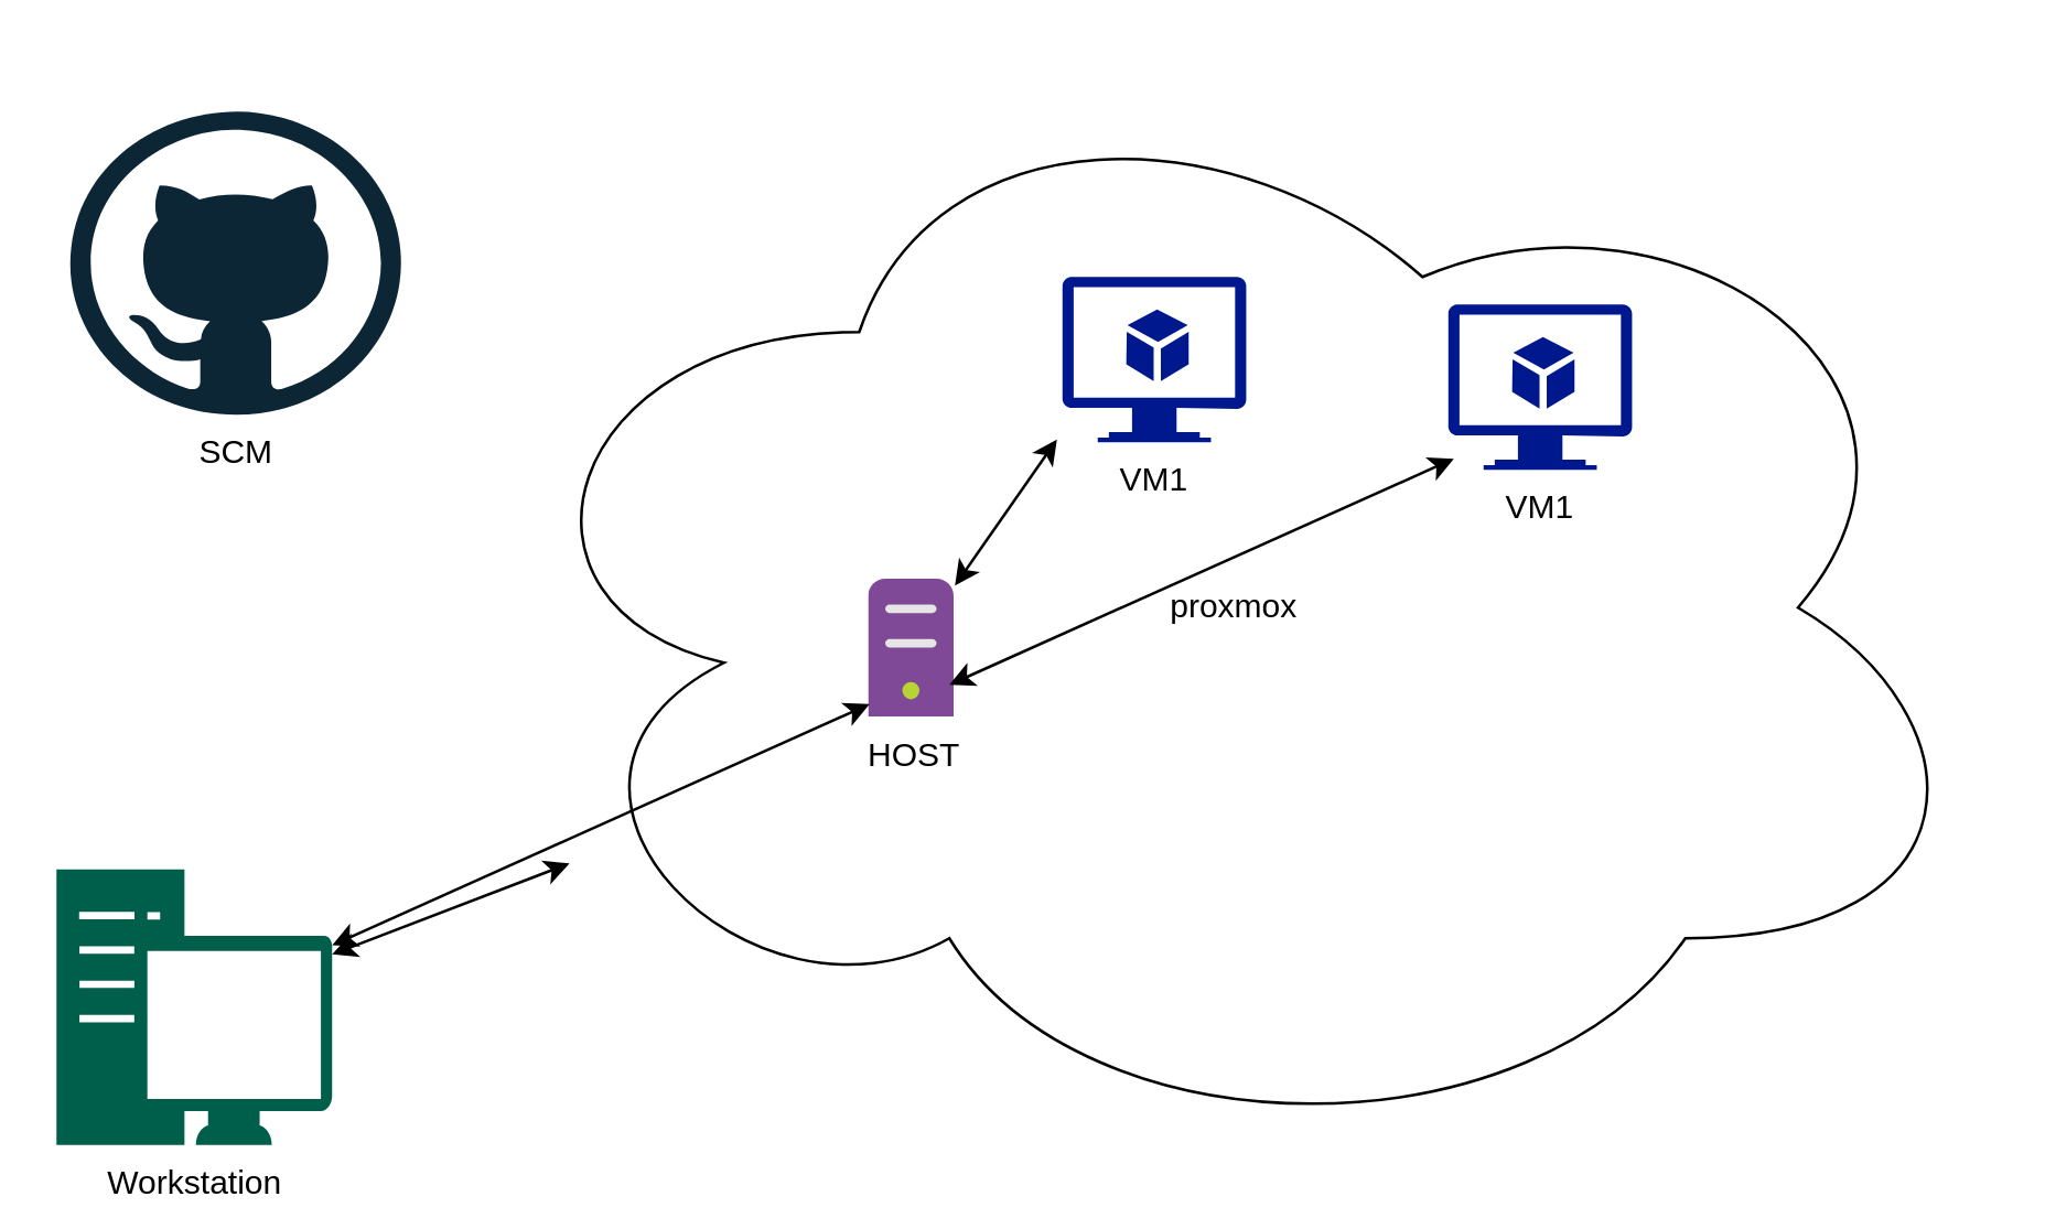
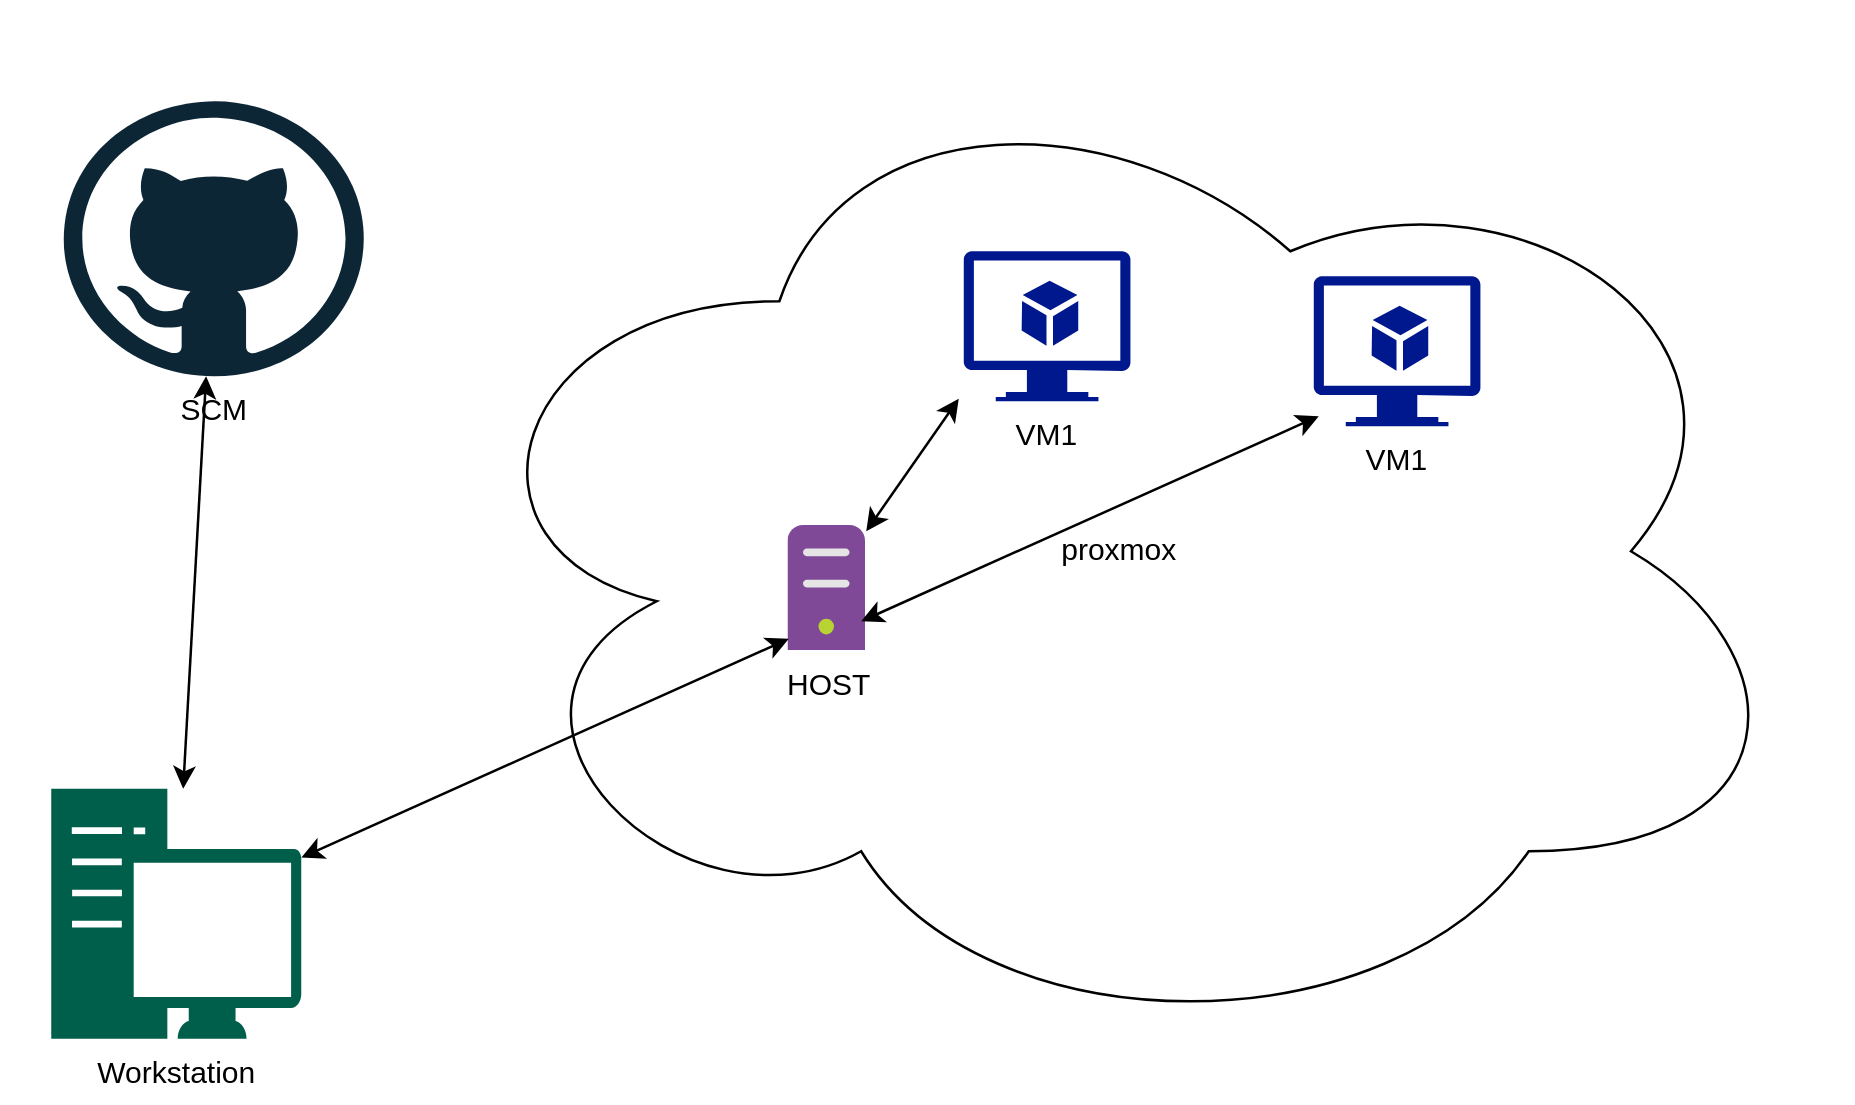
  <mxCell id="0" />
  <mxCell id="1" parent="0" />
  <mxCell id="2" value="SCM" style="dashed=0;outlineConnect=0;html=1;align=center;labelPosition=center;verticalLabelPosition=bottom;verticalAlign=top;shape=mxgraph.weblogos.github" vertex="1" parent="1"><mxGeometry x="25" y="40" width="120" height="110" as="geometry" /></mxCell>
  <mxCell id="3" value="proxmox" style="ellipse;shape=cloud;whiteSpace=wrap;html=1;" vertex="1" parent="1"><mxGeometry x="175" y="20" width="545" height="400" as="geometry" /></mxCell>
  <mxCell id="4" value="VM1" style="sketch=0;aspect=fixed;pointerEvents=1;shadow=0;dashed=0;html=1;strokeColor=none;labelPosition=center;verticalLabelPosition=bottom;verticalAlign=top;align=center;fillColor=#00188D;shape=mxgraph.azure.virtual_machine_feature" vertex="1" parent="1"><mxGeometry x="385" y="100" width="66.67" height="60" as="geometry" /></mxCell>
  <mxCell id="5" value="VM1" style="sketch=0;aspect=fixed;pointerEvents=1;shadow=0;dashed=0;html=1;strokeColor=none;labelPosition=center;verticalLabelPosition=bottom;verticalAlign=top;align=center;fillColor=#00188D;shape=mxgraph.azure.virtual_machine_feature" vertex="1" parent="1"><mxGeometry x="525" y="110" width="66.67" height="60" as="geometry" /></mxCell>
  <mxCell id="6" value="HOST" style="image;sketch=0;aspect=fixed;html=1;points=[];align=center;fontSize=12;image=img/lib/mscae/Non_Azure_Machine.svg;" vertex="1" parent="1"><mxGeometry x="315" y="210" width="31" height="50" as="geometry" /></mxCell>
  <mxCell id="7" value="" style="endArrow=classic;startArrow=classic;html=1;rounded=0;entryX=-0.03;entryY=0.983;entryDx=0;entryDy=0;entryPerimeter=0;exitX=1;exitY=0.04;exitDx=0;exitDy=0;exitPerimeter=0;" edge="1" parent="1" source="6" target="4"><mxGeometry width="50" height="50" relative="1" as="geometry"><mxPoint x="335" y="210" as="sourcePoint" /><mxPoint x="385" y="160" as="targetPoint" /></mxGeometry></mxCell>
  <mxCell id="8" value="" style="endArrow=classic;startArrow=classic;html=1;rounded=0;exitX=0.935;exitY=0.76;exitDx=0;exitDy=0;exitPerimeter=0;entryX=0.03;entryY=0.933;entryDx=0;entryDy=0;entryPerimeter=0;" edge="1" parent="1" source="6" target="5"><mxGeometry width="50" height="50" relative="1" as="geometry"><mxPoint x="375" y="490" as="sourcePoint" /><mxPoint x="425" y="440" as="targetPoint" /></mxGeometry></mxCell>
  <mxCell id="9" value="Workstation" style="sketch=0;pointerEvents=1;shadow=0;dashed=0;html=1;strokeColor=none;fillColor=#005F4B;labelPosition=center;verticalLabelPosition=bottom;verticalAlign=top;align=center;outlineConnect=0;shape=mxgraph.veeam2.workstation;" vertex="1" parent="1"><mxGeometry x="20" y="315" width="100" height="100" as="geometry" /></mxCell>
- <mxCell id="10" value="" style="endArrow=classic;startArrow=classic;html=1;rounded=0;" edge="1" parent="1" source="9" target="3"><mxGeometry width="50" height="50" relative="1" as="geometry"><mxPoint x="375" y="190" as="sourcePoint" /><mxPoint x="425" y="140" as="targetPoint" /></mxGeometry></mxCell>
+ <mxCell id="10" value="" style="endArrow=classic;startArrow=classic;html=1;rounded=0;" edge="1" parent="1" source="9" target="2"><mxGeometry width="50" height="50" relative="1" as="geometry"><mxPoint x="375" y="190" as="sourcePoint" /><mxPoint x="425" y="140" as="targetPoint" /></mxGeometry></mxCell>
  <mxCell id="11" value="" style="endArrow=classic;startArrow=classic;html=1;rounded=0;entryX=0;entryY=0.9;entryDx=0;entryDy=0;entryPerimeter=0;" edge="1" parent="1" source="9" target="6"><mxGeometry width="50" height="50" relative="1" as="geometry"><mxPoint x="375" y="190" as="sourcePoint" /><mxPoint x="425" y="140" as="targetPoint" /></mxGeometry></mxCell>
